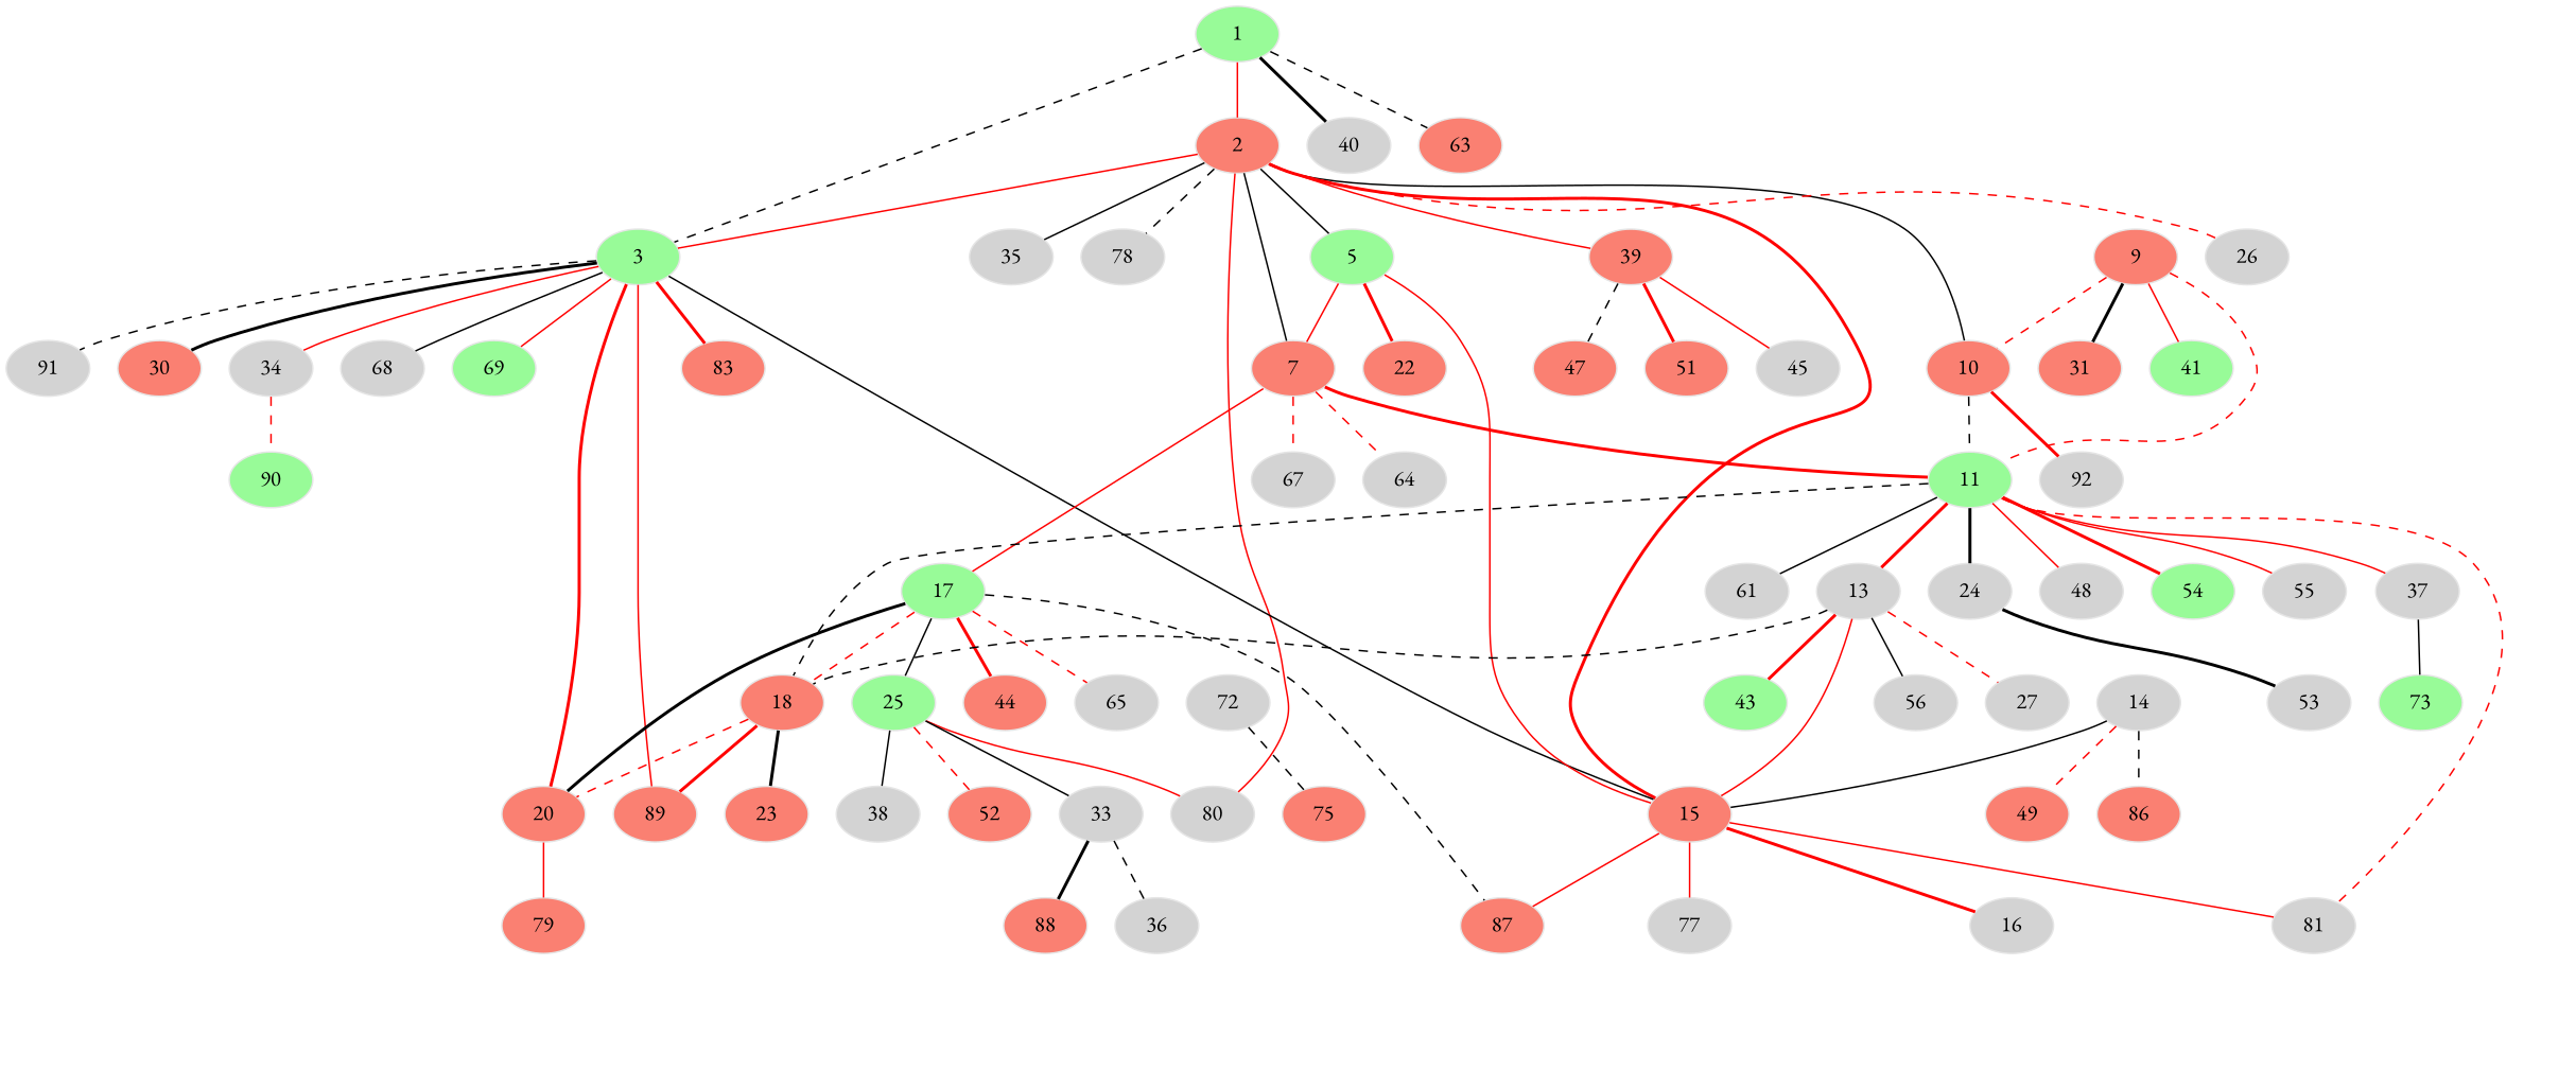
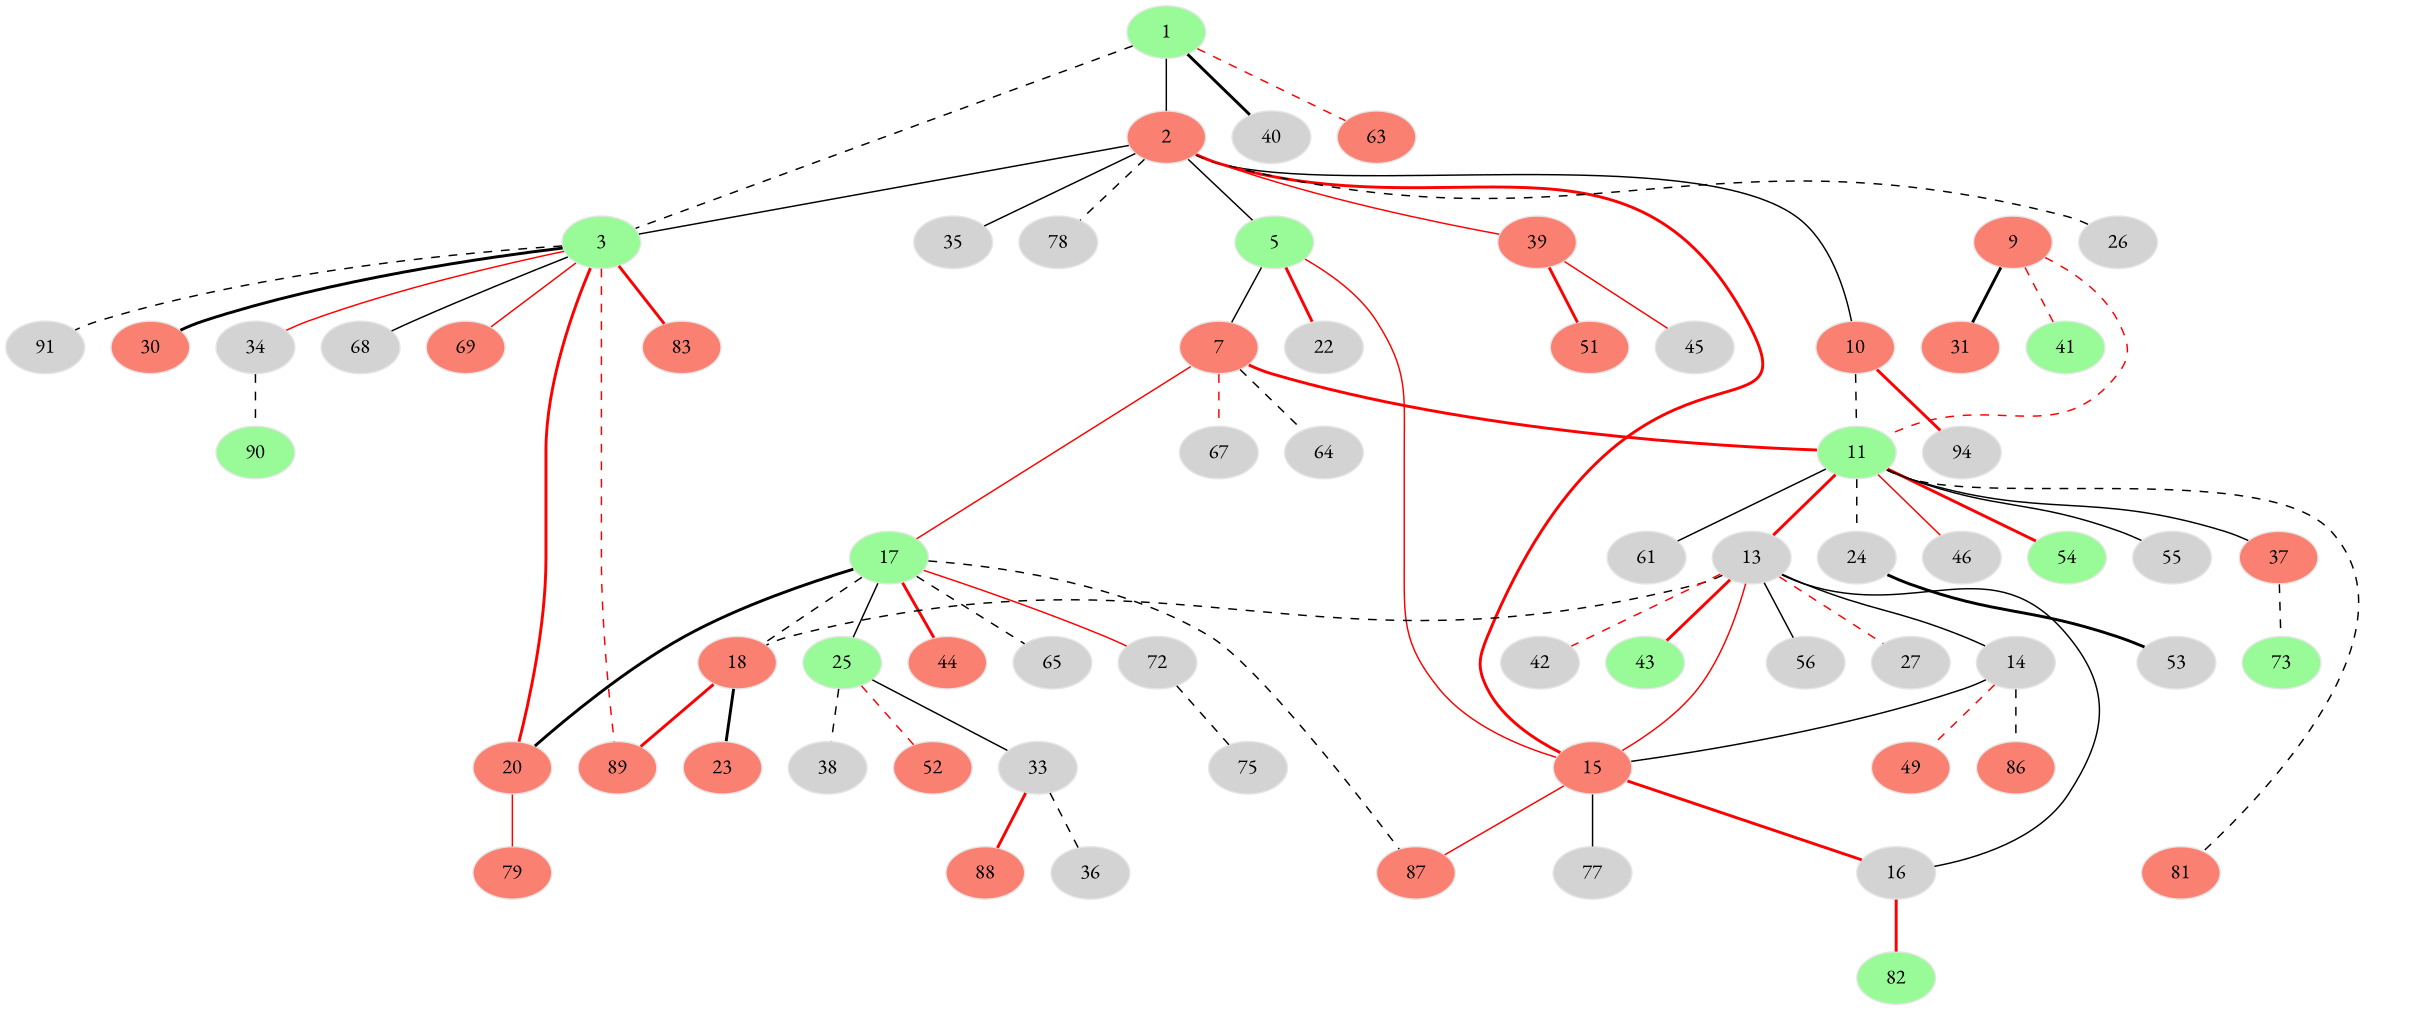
  graph {
    fontname="EB Garamond"
    node [color=gray90 fillcolor=lightgrey fontname="EB Garamond" style=filled]
    edge [color=red fontname="EB Garamond" style=solid]
    1 [fillcolor=palegreen super="+58"]
    2 [fillcolor=salmon super="+6"]
    3 [fillcolor=palegreen super="+4"]
    40
    63 [fillcolor=salmon]
    5 [fillcolor=palegreen super="+8"]
    7 [fillcolor=salmon super="+74"]
    10 [fillcolor=salmon super="+28"]
    15 [fillcolor=salmon super="+57"]
    26
    35
    39 [fillcolor=salmon super="+70"]
    78
-   80
    20 [fillcolor=salmon super="+32"]
    30 [fillcolor=salmon super="+62"]
    34
    68
-   69 [fillcolor=palegreen]
+   69 [fillcolor=salmon]
    83 [fillcolor=salmon]
    89 [fillcolor=salmon]
    91
-   22 [fillcolor=salmon super="+84"]
+   22 [super="+84"]
    11 [fillcolor=palegreen super="+12"]
    17 [fillcolor=palegreen super="+19"]
    64
    67
    9 [fillcolor=salmon super="+76"]
    31 [fillcolor=salmon]
    41 [fillcolor=palegreen]
-   92
-   81
+   92 [label=94]
+   81 [fillcolor=salmon]
    16 [super="+46"]
    77
    87 [fillcolor=salmon]
    45
-   47 [fillcolor=salmon]
    51 [fillcolor=salmon]
    79 [fillcolor=salmon]
    90 [fillcolor=palegreen]
    13 [super="+85"]
    18 [fillcolor=salmon super="+21"]
    24
-   37
-   48
+   37 [fillcolor=salmon]
+   48 [label=46]
    54 [fillcolor=palegreen]
    55
    61
    25 [fillcolor=palegreen super="+29"]
    44 [fillcolor=salmon]
    65
    72
    14
    27
+   42
    43 [fillcolor=palegreen super="+50"]
    56 [super="+59"]
    23 [fillcolor=salmon]
    53
    73 [fillcolor=palegreen]
    49 [fillcolor=salmon]
    86 [fillcolor=salmon]
+   82 [fillcolor=palegreen]
    33 [super="+66"]
    38
    52 [fillcolor=salmon]
-   75 [fillcolor=salmon]
+   75
    36 [super="+60"]
    88 [fillcolor=salmon]
-   1 -- 2
+   1 -- 2 [color=black]
    1 -- 3 [color=black style=dashed weight=2]
    1 -- 40 [color=black style=bold]
-   1 -- 63 [color=black style=dashed]
-   2 -- 3 [weight=2]
+   1 -- 63 [style=dashed]
+   2 -- 3 [color=black weight=2]
    2 -- 5 [color=black weight=2]
-   2 -- 7 [color=black]
    2 -- 10 [color=black]
    2 -- 15 [style=bold]
-   2 -- 26 [style=dashed]
+   2 -- 26 [color=black style=dashed]
    2 -- 35 [color=black]
    2 -- 39
    2 -- 78 [color=black style=dashed]
-   2 -- 80
-   3 -- 15 [color=black]
    3 -- 20 [style=bold]
    3 -- 30 [color=black style=bold]
    3 -- 34
    3 -- 68 [color=black]
    3 -- 69
    3 -- 83 [style=bold]
-   3 -- 89
+   3 -- 89 [style=dashed]
    3 -- 91 [color=black style=dashed]
-   5 -- 7 [weight=2]
+   5 -- 7 [color=black weight=2]
    5 -- 15
    5 -- 22 [style=bold]
    7 -- 11 [style=bold]
    7 -- 17
-   7 -- 64 [style=dashed]
+   7 -- 64 [color=black style=dashed]
    7 -- 67 [style=dashed]
    10 -- 11 [color=black style=dashed weight=2]
    10 -- 92 [style=bold]
-   15 -- 81
    15 -- 16 [style=bold]
-   15 -- 77
+   15 -- 77 [color=black]
    15 -- 87
    39 -- 45
-   39 -- 47 [color=black style=dashed]
    39 -- 51 [style=bold]
    20 -- 79
-   34 -- 90 [style=dashed]
-   11 -- 81 [style=dashed]
+   34 -- 90 [color=black style=dashed]
+   11 -- 81 [color=black style=dashed]
    11 -- 13 [style=bold]
-   11 -- 18 [color=black style=dashed]
-   11 -- 24 [color=black style=bold]
-   11 -- 37
+   11 -- 24 [color=black style=dashed]
+   11 -- 37 [color=black]
    11 -- 48
    11 -- 54 [style=bold]
-   11 -- 55
+   11 -- 55 [color=black]
    11 -- 61 [color=black]
    17 -- 20 [color=black style=bold weight=2]
    17 -- 87 [color=black style=dashed]
-   17 -- 18 [style=dashed weight=2]
+   17 -- 18 [color=black style=dashed weight=2]
    17 -- 25 [color=black]
    17 -- 44 [style=bold]
-   17 -- 65 [style=dashed]
-   9 -- 10 [style=dashed]
+   17 -- 65 [color=black style=dashed]
+   17 -- 72
    9 -- 11 [style=dashed weight=2]
    9 -- 31 [color=black style=bold]
-   9 -- 41
+   9 -- 41 [style=dashed]
+   16 -- 82 [style=bold]
    13 -- 15
+   13 -- 16 [color=black]
    13 -- 18 [color=black style=dashed]
+   13 -- 14 [color=black]
    13 -- 27 [style=dashed]
+   13 -- 42 [style=dashed]
    13 -- 43 [style=bold]
    13 -- 56 [color=black]
-   18 -- 20 [style=dashed]
    18 -- 89 [style=bold]
    18 -- 23 [color=black style=bold]
    24 -- 53 [color=black style=bold]
-   37 -- 73 [color=black]
-   25 -- 80
+   37 -- 73 [color=black style=dashed]
    25 -- 33 [color=black]
-   25 -- 38 [color=black]
+   25 -- 38 [color=black style=dashed]
    25 -- 52 [style=dashed]
    72 -- 75 [color=black style=dashed]
    14 -- 15 [color=black]
    14 -- 49 [style=dashed]
    14 -- 86 [color=black style=dashed]
    33 -- 36 [color=black style=dashed]
-   33 -- 88 [color=black style=bold]
+   33 -- 88 [style=bold]
  }
